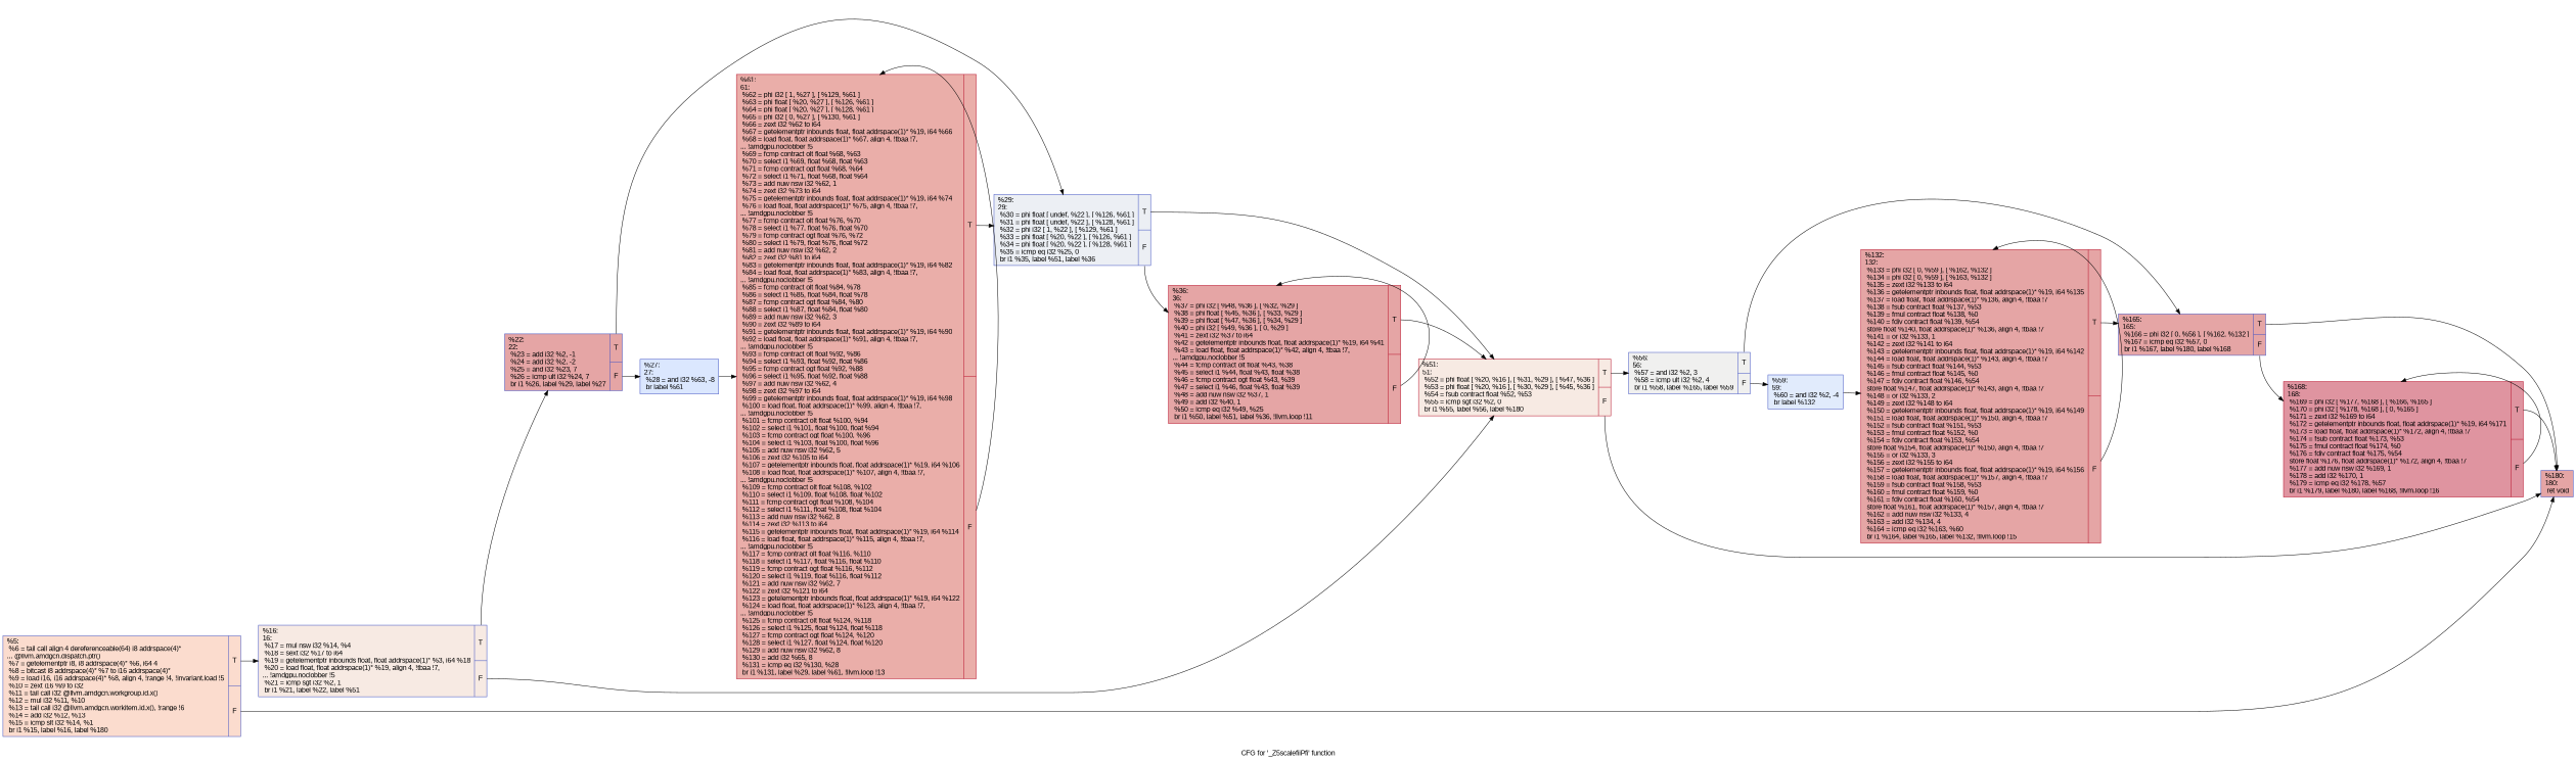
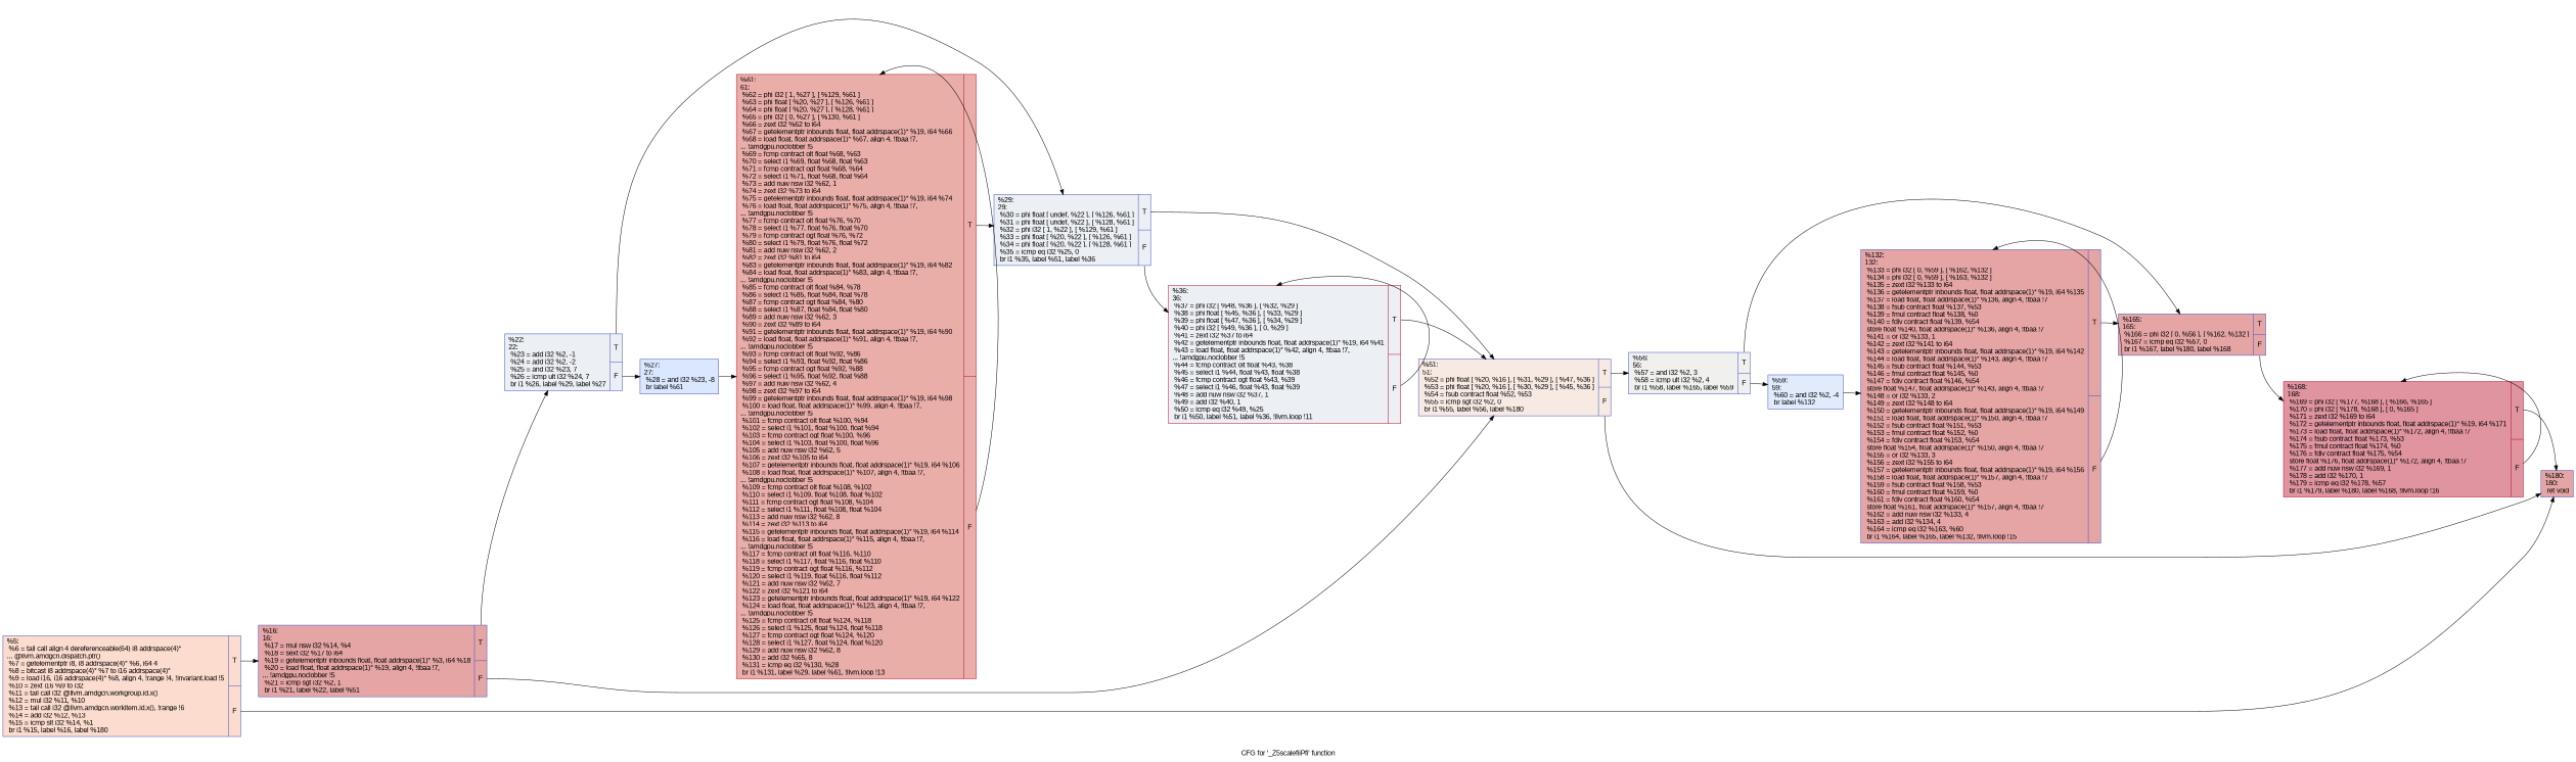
  digraph {
    fontname="Liberation Sans"
    label="CFG for '_Z5scalefiiPfi' function"
    rankdir=LR
    node [color="#3d50c3ff" fillcolor="#c5333470" fontname="Liberation Sans" shape=record style=filled]
    edge [fontname="Liberation Sans" tailport=s0]
    n1 [fillcolor="#f7af9170" label="{%5:\l  %6 = tail call align 4 dereferenceable(64) i8 addrspace(4)*\l... @llvm.amdgcn.dispatch.ptr()\l  %7 = getelementptr i8, i8 addrspace(4)* %6, i64 4\l  %8 = bitcast i8 addrspace(4)* %7 to i16 addrspace(4)*\l  %9 = load i16, i16 addrspace(4)* %8, align 4, !range !4, !invariant.load !5\l  %10 = zext i16 %9 to i32\l  %11 = tail call i32 @llvm.amdgcn.workgroup.id.x()\l  %12 = mul i32 %11, %10\l  %13 = tail call i32 @llvm.amdgcn.workitem.id.x(), !range !6\l  %14 = add i32 %12, %13\l  %15 = icmp slt i32 %14, %1\l  br i1 %15, label %16, label %180\l|{<s0>T|<s1>F}}"]
-   n2 [fillcolor="#eed0c070" label="{%16:\l16:                                               \l  %17 = mul nsw i32 %14, %4\l  %18 = sext i32 %17 to i64\l  %19 = getelementptr inbounds float, float addrspace(1)* %3, i64 %18\l  %20 = load float, float addrspace(1)* %19, align 4, !tbaa !7,\l... !amdgpu.noclobber !5\l  %21 = icmp sgt i32 %2, 1\l  br i1 %21, label %22, label %51\l|{<s0>T|<s1>F}}"]
+   n2 [label="{%16:\l16:                                               \l  %17 = mul nsw i32 %14, %4\l  %18 = sext i32 %17 to i64\l  %19 = getelementptr inbounds float, float addrspace(1)* %3, i64 %18\l  %20 = load float, float addrspace(1)* %19, align 4, !tbaa !7,\l... !amdgpu.noclobber !5\l  %21 = icmp sgt i32 %2, 1\l  br i1 %21, label %22, label %51\l|{<s0>T|<s1>F}}"]
    n3 [label="{%180:\l180:                                              \l  ret void\l}"]
-   n4 [label="{%22:\l22:                                               \l  %23 = add i32 %2, -1\l  %24 = add i32 %2, -2\l  %25 = and i32 %23, 7\l  %26 = icmp ult i32 %24, 7\l  br i1 %26, label %29, label %27\l|{<s0>T|<s1>F}}"]
-   n5 [color="#b70d28ff" fillcolor="#eed0c070" label="{%51:\l51:                                               \l  %52 = phi float [ %20, %16 ], [ %31, %29 ], [ %47, %36 ]\l  %53 = phi float [ %20, %16 ], [ %30, %29 ], [ %45, %36 ]\l  %54 = fsub contract float %52, %53\l  %55 = icmp sgt i32 %2, 0\l  br i1 %55, label %56, label %180\l|{<s0>T|<s1>F}}"]
+   n4 [fillcolor="#d4dbe670" label="{%22:\l22:                                               \l  %23 = add i32 %2, -1\l  %24 = add i32 %2, -2\l  %25 = and i32 %23, 7\l  %26 = icmp ult i32 %24, 7\l  br i1 %26, label %29, label %27\l|{<s0>T|<s1>F}}"]
+   n5 [fillcolor="#eed0c070" label="{%51:\l51:                                               \l  %52 = phi float [ %20, %16 ], [ %31, %29 ], [ %47, %36 ]\l  %53 = phi float [ %20, %16 ], [ %30, %29 ], [ %45, %36 ]\l  %54 = fsub contract float %52, %53\l  %55 = icmp sgt i32 %2, 0\l  br i1 %55, label %56, label %180\l|{<s0>T|<s1>F}}"]
    n6 [fillcolor="#d4dbe670" label="{%29:\l29:                                               \l  %30 = phi float [ undef, %22 ], [ %126, %61 ]\l  %31 = phi float [ undef, %22 ], [ %128, %61 ]\l  %32 = phi i32 [ 1, %22 ], [ %129, %61 ]\l  %33 = phi float [ %20, %22 ], [ %126, %61 ]\l  %34 = phi float [ %20, %22 ], [ %128, %61 ]\l  %35 = icmp eq i32 %25, 0\l  br i1 %35, label %51, label %36\l|{<s0>T|<s1>F}}"]
-   n7 [fillcolor="#aec9fc70" label="{%27:\l27:                                               \l  %28 = and i32 %63, -8\l  br label %61\l}"]
+   n7 [fillcolor="#aec9fc70" label="{%27:\l27:                                               \l  %28 = and i32 %23, -8\l  br label %61\l}"]
    n8 [fillcolor="#dedcdb70" label="{%56:\l56:                                               \l  %57 = and i32 %2, 3\l  %58 = icmp ult i32 %2, 4\l  br i1 %58, label %165, label %59\l|{<s0>T|<s1>F}}"]
-   n9 [color="#b70d28ff" label="{%36:\l36:                                               \l  %37 = phi i32 [ %48, %36 ], [ %32, %29 ]\l  %38 = phi float [ %45, %36 ], [ %33, %29 ]\l  %39 = phi float [ %47, %36 ], [ %34, %29 ]\l  %40 = phi i32 [ %49, %36 ], [ 0, %29 ]\l  %41 = zext i32 %37 to i64\l  %42 = getelementptr inbounds float, float addrspace(1)* %19, i64 %41\l  %43 = load float, float addrspace(1)* %42, align 4, !tbaa !7,\l... !amdgpu.noclobber !5\l  %44 = fcmp contract olt float %43, %38\l  %45 = select i1 %44, float %43, float %38\l  %46 = fcmp contract ogt float %43, %39\l  %47 = select i1 %46, float %43, float %39\l  %48 = add nuw nsw i32 %37, 1\l  %49 = add i32 %40, 1\l  %50 = icmp eq i32 %49, %25\l  br i1 %50, label %51, label %36, !llvm.loop !11\l|{<s0>T|<s1>F}}"]
+   n9 [color="#b70d28ff" fillcolor="#d4dbe670" label="{%36:\l36:                                               \l  %37 = phi i32 [ %48, %36 ], [ %32, %29 ]\l  %38 = phi float [ %45, %36 ], [ %33, %29 ]\l  %39 = phi float [ %47, %36 ], [ %34, %29 ]\l  %40 = phi i32 [ %49, %36 ], [ 0, %29 ]\l  %41 = zext i32 %37 to i64\l  %42 = getelementptr inbounds float, float addrspace(1)* %19, i64 %41\l  %43 = load float, float addrspace(1)* %42, align 4, !tbaa !7,\l... !amdgpu.noclobber !5\l  %44 = fcmp contract olt float %43, %38\l  %45 = select i1 %44, float %43, float %38\l  %46 = fcmp contract ogt float %43, %39\l  %47 = select i1 %46, float %43, float %39\l  %48 = add nuw nsw i32 %37, 1\l  %49 = add i32 %40, 1\l  %50 = icmp eq i32 %49, %25\l  br i1 %50, label %51, label %36, !llvm.loop !11\l|{<s0>T|<s1>F}}"]
    n10 [color="#b70d28ff" fillcolor="#d0473d70" label="{%61:\l61:                                               \l  %62 = phi i32 [ 1, %27 ], [ %129, %61 ]\l  %63 = phi float [ %20, %27 ], [ %126, %61 ]\l  %64 = phi float [ %20, %27 ], [ %128, %61 ]\l  %65 = phi i32 [ 0, %27 ], [ %130, %61 ]\l  %66 = zext i32 %62 to i64\l  %67 = getelementptr inbounds float, float addrspace(1)* %19, i64 %66\l  %68 = load float, float addrspace(1)* %67, align 4, !tbaa !7,\l... !amdgpu.noclobber !5\l  %69 = fcmp contract olt float %68, %63\l  %70 = select i1 %69, float %68, float %63\l  %71 = fcmp contract ogt float %68, %64\l  %72 = select i1 %71, float %68, float %64\l  %73 = add nuw nsw i32 %62, 1\l  %74 = zext i32 %73 to i64\l  %75 = getelementptr inbounds float, float addrspace(1)* %19, i64 %74\l  %76 = load float, float addrspace(1)* %75, align 4, !tbaa !7,\l... !amdgpu.noclobber !5\l  %77 = fcmp contract olt float %76, %70\l  %78 = select i1 %77, float %76, float %70\l  %79 = fcmp contract ogt float %76, %72\l  %80 = select i1 %79, float %76, float %72\l  %81 = add nuw nsw i32 %62, 2\l  %82 = zext i32 %81 to i64\l  %83 = getelementptr inbounds float, float addrspace(1)* %19, i64 %82\l  %84 = load float, float addrspace(1)* %83, align 4, !tbaa !7,\l... !amdgpu.noclobber !5\l  %85 = fcmp contract olt float %84, %78\l  %86 = select i1 %85, float %84, float %78\l  %87 = fcmp contract ogt float %84, %80\l  %88 = select i1 %87, float %84, float %80\l  %89 = add nuw nsw i32 %62, 3\l  %90 = zext i32 %89 to i64\l  %91 = getelementptr inbounds float, float addrspace(1)* %19, i64 %90\l  %92 = load float, float addrspace(1)* %91, align 4, !tbaa !7,\l... !amdgpu.noclobber !5\l  %93 = fcmp contract olt float %92, %86\l  %94 = select i1 %93, float %92, float %86\l  %95 = fcmp contract ogt float %92, %88\l  %96 = select i1 %95, float %92, float %88\l  %97 = add nuw nsw i32 %62, 4\l  %98 = zext i32 %97 to i64\l  %99 = getelementptr inbounds float, float addrspace(1)* %19, i64 %98\l  %100 = load float, float addrspace(1)* %99, align 4, !tbaa !7,\l... !amdgpu.noclobber !5\l  %101 = fcmp contract olt float %100, %94\l  %102 = select i1 %101, float %100, float %94\l  %103 = fcmp contract ogt float %100, %96\l  %104 = select i1 %103, float %100, float %96\l  %105 = add nuw nsw i32 %62, 5\l  %106 = zext i32 %105 to i64\l  %107 = getelementptr inbounds float, float addrspace(1)* %19, i64 %106\l  %108 = load float, float addrspace(1)* %107, align 4, !tbaa !7,\l... !amdgpu.noclobber !5\l  %109 = fcmp contract olt float %108, %102\l  %110 = select i1 %109, float %108, float %102\l  %111 = fcmp contract ogt float %108, %104\l  %112 = select i1 %111, float %108, float %104\l  %113 = add nuw nsw i32 %62, 8\l  %114 = zext i32 %113 to i64\l  %115 = getelementptr inbounds float, float addrspace(1)* %19, i64 %114\l  %116 = load float, float addrspace(1)* %115, align 4, !tbaa !7,\l... !amdgpu.noclobber !5\l  %117 = fcmp contract olt float %116, %110\l  %118 = select i1 %117, float %116, float %110\l  %119 = fcmp contract ogt float %116, %112\l  %120 = select i1 %119, float %116, float %112\l  %121 = add nuw nsw i32 %62, 7\l  %122 = zext i32 %121 to i64\l  %123 = getelementptr inbounds float, float addrspace(1)* %19, i64 %122\l  %124 = load float, float addrspace(1)* %123, align 4, !tbaa !7,\l... !amdgpu.noclobber !5\l  %125 = fcmp contract olt float %124, %118\l  %126 = select i1 %125, float %124, float %118\l  %127 = fcmp contract ogt float %124, %120\l  %128 = select i1 %127, float %124, float %120\l  %129 = add nuw nsw i32 %62, 8\l  %130 = add i32 %65, 8\l  %131 = icmp eq i32 %130, %28\l  br i1 %131, label %29, label %61, !llvm.loop !13\l|{<s0>T|<s1>F}}"]
    n11 [label="{%165:\l165:                                              \l  %166 = phi i32 [ 0, %56 ], [ %162, %132 ]\l  %167 = icmp eq i32 %57, 0\l  br i1 %167, label %180, label %168\l|{<s0>T|<s1>F}}"]
    n12 [fillcolor="#bbd1f870" label="{%59:\l59:                                               \l  %60 = and i32 %2, -4\l  br label %132\l}"]
    n13 [color="#b70d28ff" fillcolor="#b70d2870" label="{%168:\l168:                                              \l  %169 = phi i32 [ %177, %168 ], [ %166, %165 ]\l  %170 = phi i32 [ %178, %168 ], [ 0, %165 ]\l  %171 = zext i32 %169 to i64\l  %172 = getelementptr inbounds float, float addrspace(1)* %19, i64 %171\l  %173 = load float, float addrspace(1)* %172, align 4, !tbaa !7\l  %174 = fsub contract float %173, %53\l  %175 = fmul contract float %174, %0\l  %176 = fdiv contract float %175, %54\l  store float %176, float addrspace(1)* %172, align 4, !tbaa !7\l  %177 = add nuw nsw i32 %169, 1\l  %178 = add i32 %170, 1\l  %179 = icmp eq i32 %178, %57\l  br i1 %179, label %180, label %168, !llvm.loop !16\l|{<s0>T|<s1>F}}"]
-   n14 [color="#b70d28ff" label="{%132:\l132:                                              \l  %133 = phi i32 [ 0, %59 ], [ %162, %132 ]\l  %134 = phi i32 [ 0, %59 ], [ %163, %132 ]\l  %135 = zext i32 %133 to i64\l  %136 = getelementptr inbounds float, float addrspace(1)* %19, i64 %135\l  %137 = load float, float addrspace(1)* %136, align 4, !tbaa !7\l  %138 = fsub contract float %137, %53\l  %139 = fmul contract float %138, %0\l  %140 = fdiv contract float %139, %54\l  store float %140, float addrspace(1)* %136, align 4, !tbaa !7\l  %141 = or i32 %133, 1\l  %142 = zext i32 %141 to i64\l  %143 = getelementptr inbounds float, float addrspace(1)* %19, i64 %142\l  %144 = load float, float addrspace(1)* %143, align 4, !tbaa !7\l  %145 = fsub contract float %144, %53\l  %146 = fmul contract float %145, %0\l  %147 = fdiv contract float %146, %54\l  store float %147, float addrspace(1)* %143, align 4, !tbaa !7\l  %148 = or i32 %133, 2\l  %149 = zext i32 %148 to i64\l  %150 = getelementptr inbounds float, float addrspace(1)* %19, i64 %149\l  %151 = load float, float addrspace(1)* %150, align 4, !tbaa !7\l  %152 = fsub contract float %151, %53\l  %153 = fmul contract float %152, %0\l  %154 = fdiv contract float %153, %54\l  store float %154, float addrspace(1)* %150, align 4, !tbaa !7\l  %155 = or i32 %133, 3\l  %156 = zext i32 %155 to i64\l  %157 = getelementptr inbounds float, float addrspace(1)* %19, i64 %156\l  %158 = load float, float addrspace(1)* %157, align 4, !tbaa !7\l  %159 = fsub contract float %158, %53\l  %160 = fmul contract float %159, %0\l  %161 = fdiv contract float %160, %54\l  store float %161, float addrspace(1)* %157, align 4, !tbaa !7\l  %162 = add nuw nsw i32 %133, 4\l  %163 = add i32 %134, 4\l  %164 = icmp eq i32 %163, %60\l  br i1 %164, label %165, label %132, !llvm.loop !15\l|{<s0>T|<s1>F}}"]
+   n14 [label="{%132:\l132:                                              \l  %133 = phi i32 [ 0, %59 ], [ %162, %132 ]\l  %134 = phi i32 [ 0, %59 ], [ %163, %132 ]\l  %135 = zext i32 %133 to i64\l  %136 = getelementptr inbounds float, float addrspace(1)* %19, i64 %135\l  %137 = load float, float addrspace(1)* %136, align 4, !tbaa !7\l  %138 = fsub contract float %137, %53\l  %139 = fmul contract float %138, %0\l  %140 = fdiv contract float %139, %54\l  store float %140, float addrspace(1)* %136, align 4, !tbaa !7\l  %141 = or i32 %133, 1\l  %142 = zext i32 %141 to i64\l  %143 = getelementptr inbounds float, float addrspace(1)* %19, i64 %142\l  %144 = load float, float addrspace(1)* %143, align 4, !tbaa !7\l  %145 = fsub contract float %144, %53\l  %146 = fmul contract float %145, %0\l  %147 = fdiv contract float %146, %54\l  store float %147, float addrspace(1)* %143, align 4, !tbaa !7\l  %148 = or i32 %133, 2\l  %149 = zext i32 %148 to i64\l  %150 = getelementptr inbounds float, float addrspace(1)* %19, i64 %149\l  %151 = load float, float addrspace(1)* %150, align 4, !tbaa !7\l  %152 = fsub contract float %151, %53\l  %153 = fmul contract float %152, %0\l  %154 = fdiv contract float %153, %54\l  store float %154, float addrspace(1)* %150, align 4, !tbaa !7\l  %155 = or i32 %133, 3\l  %156 = zext i32 %155 to i64\l  %157 = getelementptr inbounds float, float addrspace(1)* %19, i64 %156\l  %158 = load float, float addrspace(1)* %157, align 4, !tbaa !7\l  %159 = fsub contract float %158, %53\l  %160 = fmul contract float %159, %0\l  %161 = fdiv contract float %160, %54\l  store float %161, float addrspace(1)* %157, align 4, !tbaa !7\l  %162 = add nuw nsw i32 %133, 4\l  %163 = add i32 %134, 4\l  %164 = icmp eq i32 %163, %60\l  br i1 %164, label %165, label %132, !llvm.loop !15\l|{<s0>T|<s1>F}}"]
    n1 -> n2
    n1 -> n3 [tailport=s1]
    n2 -> n4
    n2 -> n5 [tailport=s1]
    n4 -> n6
    n4 -> n7 [tailport=s1]
    n5 -> n3 [tailport=s1]
    n5 -> n8
    n6 -> n5
    n6 -> n9 [tailport=s1]
    n7 -> n10
    n8 -> n11
    n8 -> n12 [tailport=s1]
    n9 -> n5
    n9 -> n9 [tailport=s1]
    n10 -> n6
    n10 -> n10 [tailport=s1]
-   n11 -> n3
    n11 -> n13 [tailport=s1]
    n12 -> n14
    n13 -> n3
    n13 -> n13 [tailport=s1]
    n14 -> n11
    n14 -> n14 [tailport=s1]
  }
